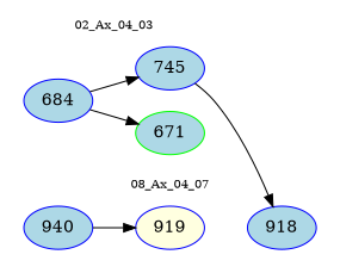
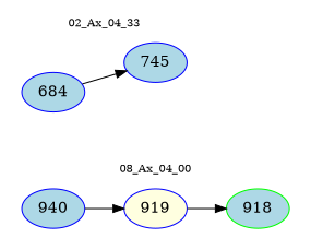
  digraph {
    rankdir=LR
    node [color=blue fillcolor=lightblue style=filled]
    edge [color=black]
    n1 [fillcolor=lightyellow label=919]
-   n2 [label=918]
+   n2 [color=green label=918]
    n3 [label=940]
    n4 [label=684]
-   n5 [color=green label=671]
    n6 [label=745]
    subgraph cluster_1 {
      color=white
      fontsize=10
-     label="08_Ax_04_07"
+     label="08_Ax_04_00"
      n1
      n2
      n3
    }
    subgraph cluster_2 {
      color=white
      fontsize=10
-     label="02_Ax_04_03"
+     label="02_Ax_04_33"
      n4
-     n5
      n6
    }
-   n6 -> n2
+   n1 -> n2
    n3 -> n1
-   n4 -> n5
    n4 -> n6
  }
